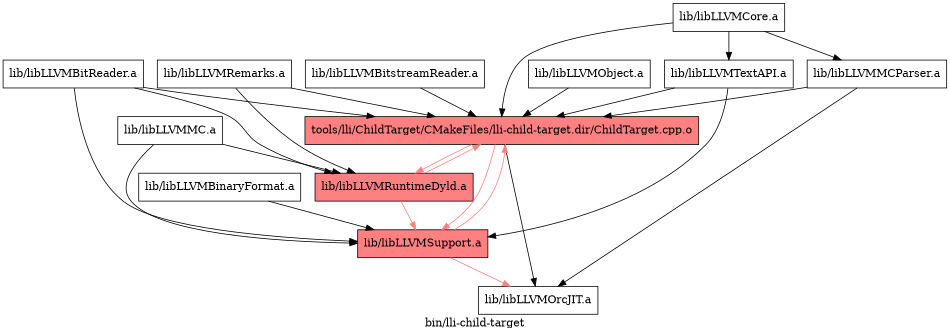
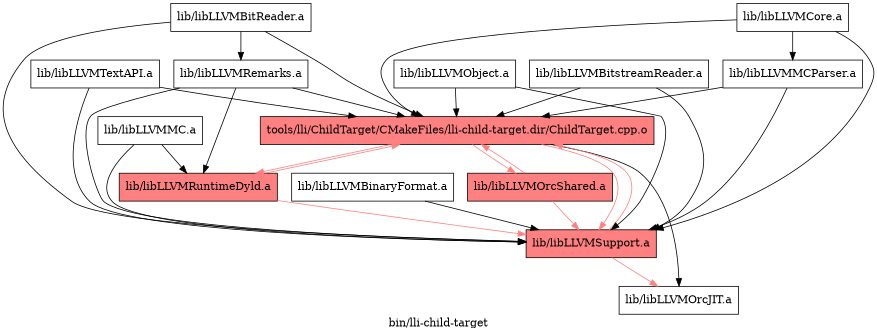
  digraph {
    label="bin/lli-child-target"
    node [shape=record]
    n1 [fillcolor="1.000000 0.5 1" label="{tools/lli/ChildTarget/CMakeFiles/lli-child-target.dir/ChildTarget.cpp.o}" style=filled]
+   n2 [fillcolor="1.000000 0.5 1" label="{lib/libLLVMOrcShared.a}" style=filled]
    n3 [label="{lib/libLLVMOrcJIT.a}"]
    n4 [fillcolor="1.000000 0.5 1" label="{lib/libLLVMRuntimeDyld.a}" style=filled]
    n5 [fillcolor="1.000000 0.5 1" label="{lib/libLLVMSupport.a}" style=filled]
    n6 [label="{lib/libLLVMObject.a}"]
    n7 [label="{lib/libLLVMBitReader.a}"]
    n8 [label="{lib/libLLVMMCParser.a}"]
    n9 [label="{lib/libLLVMMC.a}"]
    n10 [label="{lib/libLLVMTextAPI.a}"]
    n11 [label="{lib/libLLVMCore.a}"]
    n12 [label="{lib/libLLVMBinaryFormat.a}"]
    n13 [label="{lib/libLLVMRemarks.a}"]
    n14 [label="{lib/libLLVMBitstreamReader.a}"]
+   n1 -> n2 [color="1.000000 0.5 1"]
    n1 -> n3
    n1 -> n4 [color="1.000000 0.5 1"]
    n1 -> n5 [color="1.000000 0.5 1"]
+   n2 -> n1 [color="1.000000 0.5 1"]
+   n2 -> n5 [color="1.000000 0.5 1"]
    n4 -> n1 [color="1.000000 0.5 1"]
    n4 -> n5 [color="1.000000 0.5 1"]
    n5 -> n1 [color="1.000000 0.5 1"]
    n5 -> n3 [color="1.000000 0.5 1"]
    n6 -> n1
+   n6 -> n5
    n7 -> n1
-   n7 -> n4
+   n7 -> n13
    n7 -> n5
    n8 -> n1
-   n8 -> n3
+   n8 -> n5
    n9 -> n4
    n9 -> n5
    n10 -> n1
    n10 -> n5
    n11 -> n1
-   n11 -> n10
+   n11 -> n5
    n11 -> n8
    n12 -> n5
    n13 -> n1
    n13 -> n4
+   n13 -> n5
    n14 -> n1
+   n14 -> n5
  }
